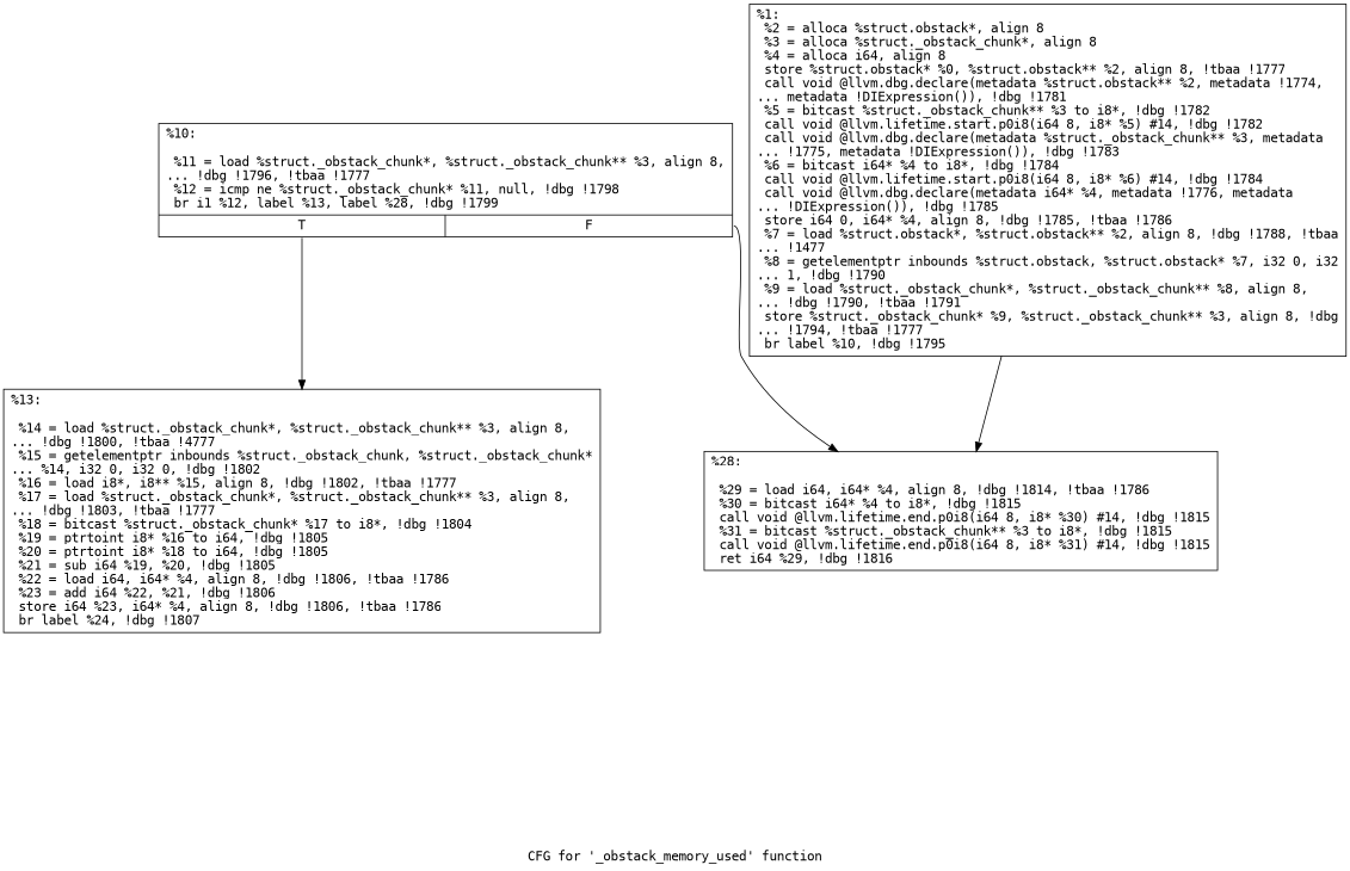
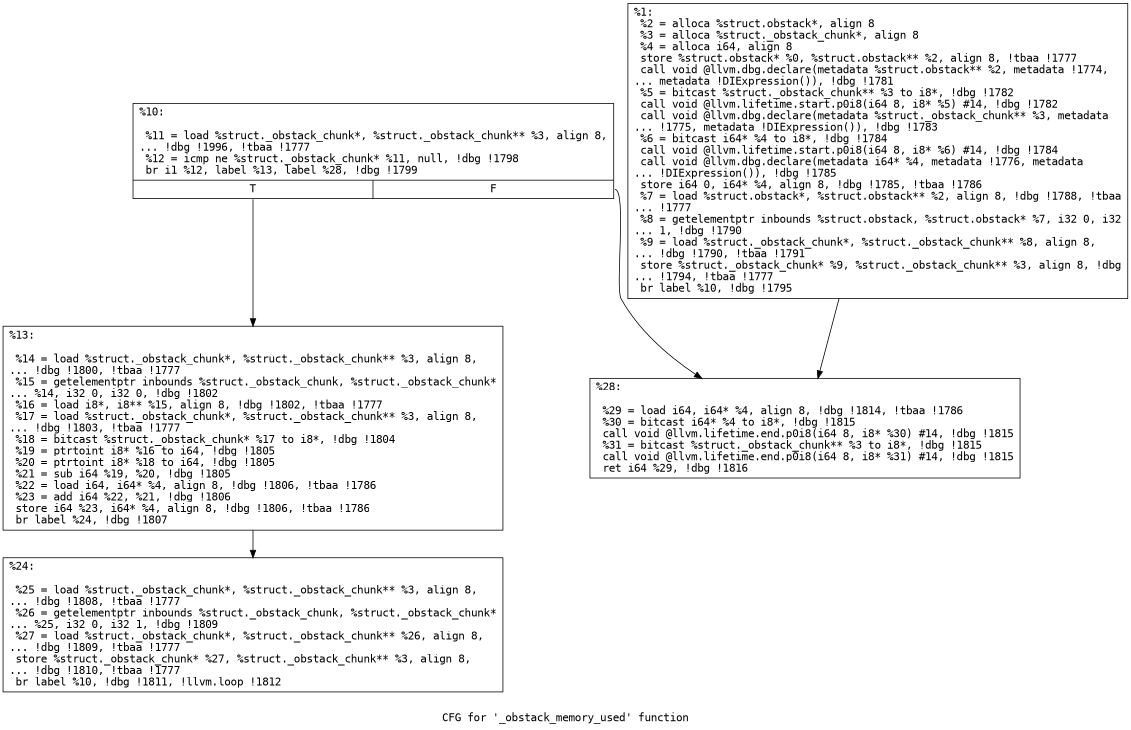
  digraph {
    fontname="DejaVu Sans Mono"
    label="CFG for '_obstack_memory_used' function"
    node [fontname="DejaVu Sans Mono" shape=record]
    edge [fontname="DejaVu Sans Mono"]
-   n1 [label="{%1:\l  %2 = alloca %struct.obstack*, align 8\l  %3 = alloca %struct._obstack_chunk*, align 8\l  %4 = alloca i64, align 8\l  store %struct.obstack* %0, %struct.obstack** %2, align 8, !tbaa !1777\l  call void @llvm.dbg.declare(metadata %struct.obstack** %2, metadata !1774,\l... metadata !DIExpression()), !dbg !1781\l  %5 = bitcast %struct._obstack_chunk** %3 to i8*, !dbg !1782\l  call void @llvm.lifetime.start.p0i8(i64 8, i8* %5) #14, !dbg !1782\l  call void @llvm.dbg.declare(metadata %struct._obstack_chunk** %3, metadata\l... !1775, metadata !DIExpression()), !dbg !1783\l  %6 = bitcast i64* %4 to i8*, !dbg !1784\l  call void @llvm.lifetime.start.p0i8(i64 8, i8* %6) #14, !dbg !1784\l  call void @llvm.dbg.declare(metadata i64* %4, metadata !1776, metadata\l... !DIExpression()), !dbg !1785\l  store i64 0, i64* %4, align 8, !dbg !1785, !tbaa !1786\l  %7 = load %struct.obstack*, %struct.obstack** %2, align 8, !dbg !1788, !tbaa\l... !1477\l  %8 = getelementptr inbounds %struct.obstack, %struct.obstack* %7, i32 0, i32\l... 1, !dbg !1790\l  %9 = load %struct._obstack_chunk*, %struct._obstack_chunk** %8, align 8,\l... !dbg !1790, !tbaa !1791\l  store %struct._obstack_chunk* %9, %struct._obstack_chunk** %3, align 8, !dbg\l... !1794, !tbaa !1777\l  br label %10, !dbg !1795\l}"]
+   n1 [label="{%1:\l  %2 = alloca %struct.obstack*, align 8\l  %3 = alloca %struct._obstack_chunk*, align 8\l  %4 = alloca i64, align 8\l  store %struct.obstack* %0, %struct.obstack** %2, align 8, !tbaa !1777\l  call void @llvm.dbg.declare(metadata %struct.obstack** %2, metadata !1774,\l... metadata !DIExpression()), !dbg !1781\l  %5 = bitcast %struct._obstack_chunk** %3 to i8*, !dbg !1782\l  call void @llvm.lifetime.start.p0i8(i64 8, i8* %5) #14, !dbg !1782\l  call void @llvm.dbg.declare(metadata %struct._obstack_chunk** %3, metadata\l... !1775, metadata !DIExpression()), !dbg !1783\l  %6 = bitcast i64* %4 to i8*, !dbg !1784\l  call void @llvm.lifetime.start.p0i8(i64 8, i8* %6) #14, !dbg !1784\l  call void @llvm.dbg.declare(metadata i64* %4, metadata !1776, metadata\l... !DIExpression()), !dbg !1785\l  store i64 0, i64* %4, align 8, !dbg !1785, !tbaa !1786\l  %7 = load %struct.obstack*, %struct.obstack** %2, align 8, !dbg !1788, !tbaa\l... !1777\l  %8 = getelementptr inbounds %struct.obstack, %struct.obstack* %7, i32 0, i32\l... 1, !dbg !1790\l  %9 = load %struct._obstack_chunk*, %struct._obstack_chunk** %8, align 8,\l... !dbg !1790, !tbaa !1791\l  store %struct._obstack_chunk* %9, %struct._obstack_chunk** %3, align 8, !dbg\l... !1794, !tbaa !1777\l  br label %10, !dbg !1795\l}"]
    n2 [label="{%28:\l\l  %29 = load i64, i64* %4, align 8, !dbg !1814, !tbaa !1786\l  %30 = bitcast i64* %4 to i8*, !dbg !1815\l  call void @llvm.lifetime.end.p0i8(i64 8, i8* %30) #14, !dbg !1815\l  %31 = bitcast %struct._obstack_chunk** %3 to i8*, !dbg !1815\l  call void @llvm.lifetime.end.p0i8(i64 8, i8* %31) #14, !dbg !1815\l  ret i64 %29, !dbg !1816\l}"]
-   n3 [label="{%10:\l\l  %11 = load %struct._obstack_chunk*, %struct._obstack_chunk** %3, align 8,\l... !dbg !1796, !tbaa !1777\l  %12 = icmp ne %struct._obstack_chunk* %11, null, !dbg !1798\l  br i1 %12, label %13, label %28, !dbg !1799\l|{<s0>T|<s1>F}}"]
-   n4 [label="{%13:\l\l  %14 = load %struct._obstack_chunk*, %struct._obstack_chunk** %3, align 8,\l... !dbg !1800, !tbaa !4777\l  %15 = getelementptr inbounds %struct._obstack_chunk, %struct._obstack_chunk*\l... %14, i32 0, i32 0, !dbg !1802\l  %16 = load i8*, i8** %15, align 8, !dbg !1802, !tbaa !1777\l  %17 = load %struct._obstack_chunk*, %struct._obstack_chunk** %3, align 8,\l... !dbg !1803, !tbaa !1777\l  %18 = bitcast %struct._obstack_chunk* %17 to i8*, !dbg !1804\l  %19 = ptrtoint i8* %16 to i64, !dbg !1805\l  %20 = ptrtoint i8* %18 to i64, !dbg !1805\l  %21 = sub i64 %19, %20, !dbg !1805\l  %22 = load i64, i64* %4, align 8, !dbg !1806, !tbaa !1786\l  %23 = add i64 %22, %21, !dbg !1806\l  store i64 %23, i64* %4, align 8, !dbg !1806, !tbaa !1786\l  br label %24, !dbg !1807\l}"]
+   n3 [label="{%10:\l\l  %11 = load %struct._obstack_chunk*, %struct._obstack_chunk** %3, align 8,\l... !dbg !1996, !tbaa !1777\l  %12 = icmp ne %struct._obstack_chunk* %11, null, !dbg !1798\l  br i1 %12, label %13, label %28, !dbg !1799\l|{<s0>T|<s1>F}}"]
+   n4 [label="{%13:\l\l  %14 = load %struct._obstack_chunk*, %struct._obstack_chunk** %3, align 8,\l... !dbg !1800, !tbaa !1777\l  %15 = getelementptr inbounds %struct._obstack_chunk, %struct._obstack_chunk*\l... %14, i32 0, i32 0, !dbg !1802\l  %16 = load i8*, i8** %15, align 8, !dbg !1802, !tbaa !1777\l  %17 = load %struct._obstack_chunk*, %struct._obstack_chunk** %3, align 8,\l... !dbg !1803, !tbaa !1777\l  %18 = bitcast %struct._obstack_chunk* %17 to i8*, !dbg !1804\l  %19 = ptrtoint i8* %16 to i64, !dbg !1805\l  %20 = ptrtoint i8* %18 to i64, !dbg !1805\l  %21 = sub i64 %19, %20, !dbg !1805\l  %22 = load i64, i64* %4, align 8, !dbg !1806, !tbaa !1786\l  %23 = add i64 %22, %21, !dbg !1806\l  store i64 %23, i64* %4, align 8, !dbg !1806, !tbaa !1786\l  br label %24, !dbg !1807\l}"]
+   n5 [label="{%24:\l\l  %25 = load %struct._obstack_chunk*, %struct._obstack_chunk** %3, align 8,\l... !dbg !1808, !tbaa !1777\l  %26 = getelementptr inbounds %struct._obstack_chunk, %struct._obstack_chunk*\l... %25, i32 0, i32 1, !dbg !1809\l  %27 = load %struct._obstack_chunk*, %struct._obstack_chunk** %26, align 8,\l... !dbg !1809, !tbaa !1777\l  store %struct._obstack_chunk* %27, %struct._obstack_chunk** %3, align 8,\l... !dbg !1810, !tbaa !1777\l  br label %10, !dbg !1811, !llvm.loop !1812\l}"]
    n1 -> n2
    n3 -> n2 [tailport=s1]
    n3 -> n4 [tailport=s0]
+   n4 -> n5
  }
